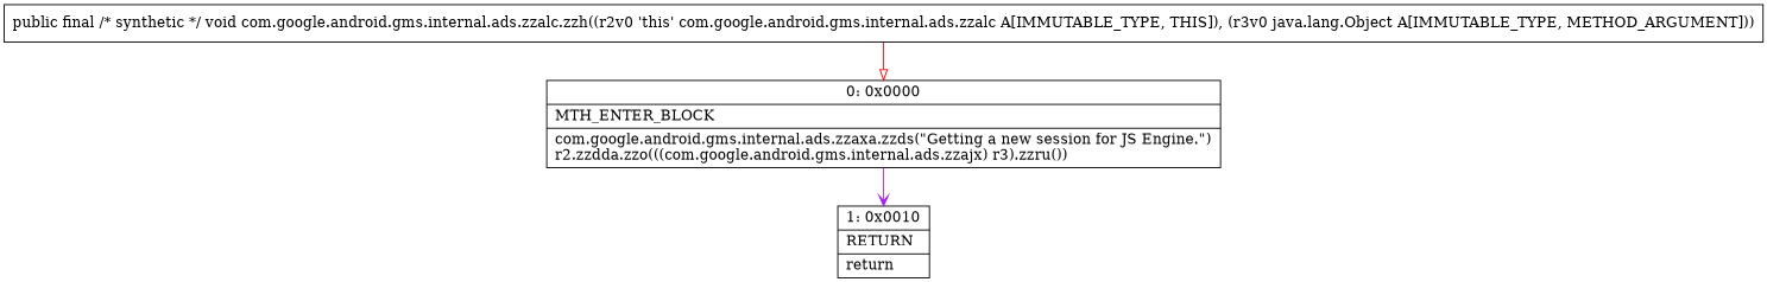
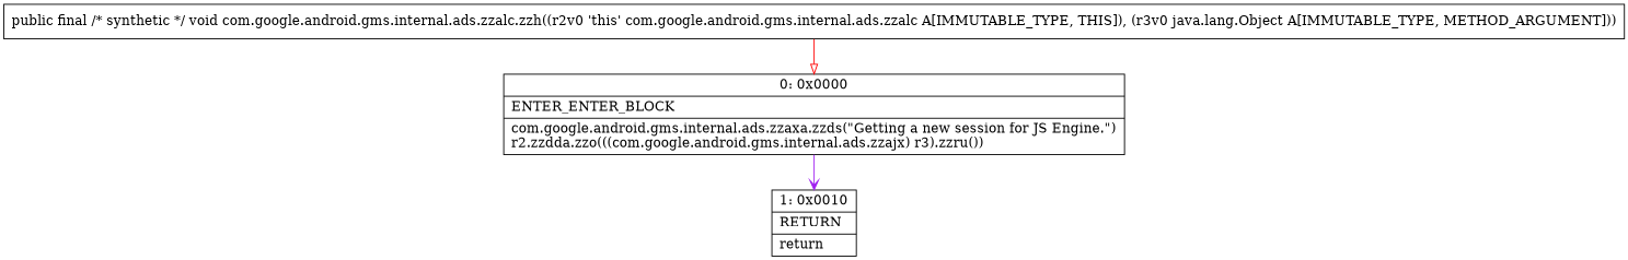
  digraph {
    node [shape=record]
-   n1 [label="{0\:\ 0x0000|MTH_ENTER_BLOCK\l|com.google.android.gms.internal.ads.zzaxa.zzds(\"Getting a new session for JS Engine.\")\lr2.zzdda.zzo(((com.google.android.gms.internal.ads.zzajx) r3).zzru())\l}"]
+   n1 [label="{0\:\ 0x0000|ENTER_ENTER_BLOCK\l|com.google.android.gms.internal.ads.zzaxa.zzds(\"Getting a new session for JS Engine.\")\lr2.zzdda.zzo(((com.google.android.gms.internal.ads.zzajx) r3).zzru())\l}"]
    n2 [label="{1\:\ 0x0010|RETURN\l|return\l}"]
    n3 [label="{public final \/* synthetic *\/ void com.google.android.gms.internal.ads.zzalc.zzh((r2v0 'this' com.google.android.gms.internal.ads.zzalc A[IMMUTABLE_TYPE, THIS]), (r3v0 java.lang.Object A[IMMUTABLE_TYPE, METHOD_ARGUMENT])) }"]
    n1 -> n2 [color=purple arrowhead=vee]
    n3 -> n1 [color=red arrowhead=onormal]
  }
